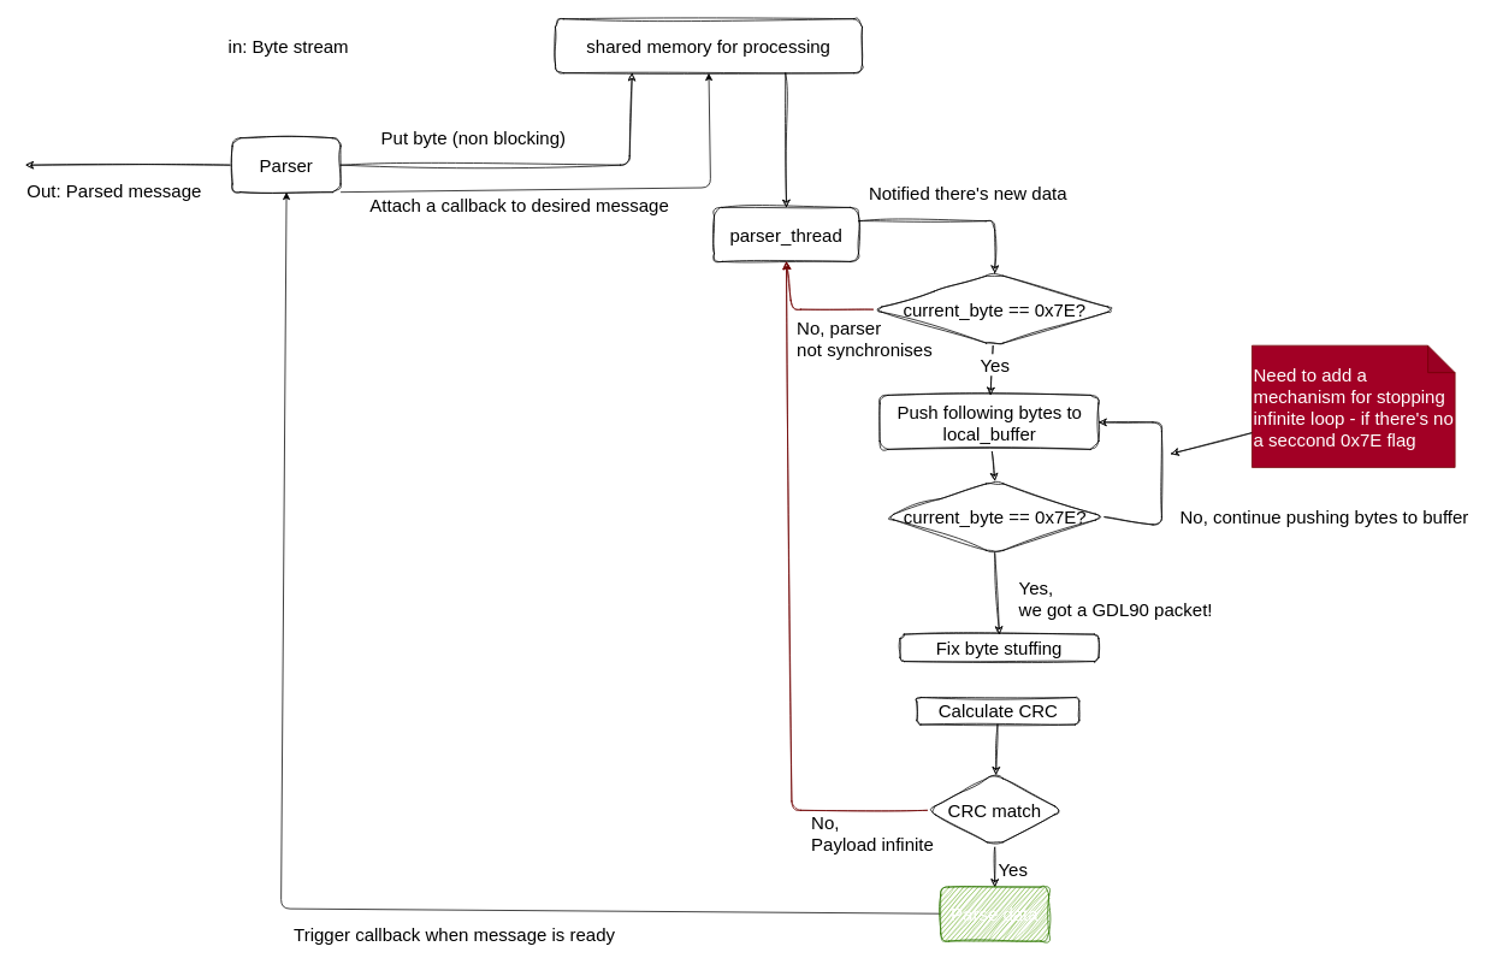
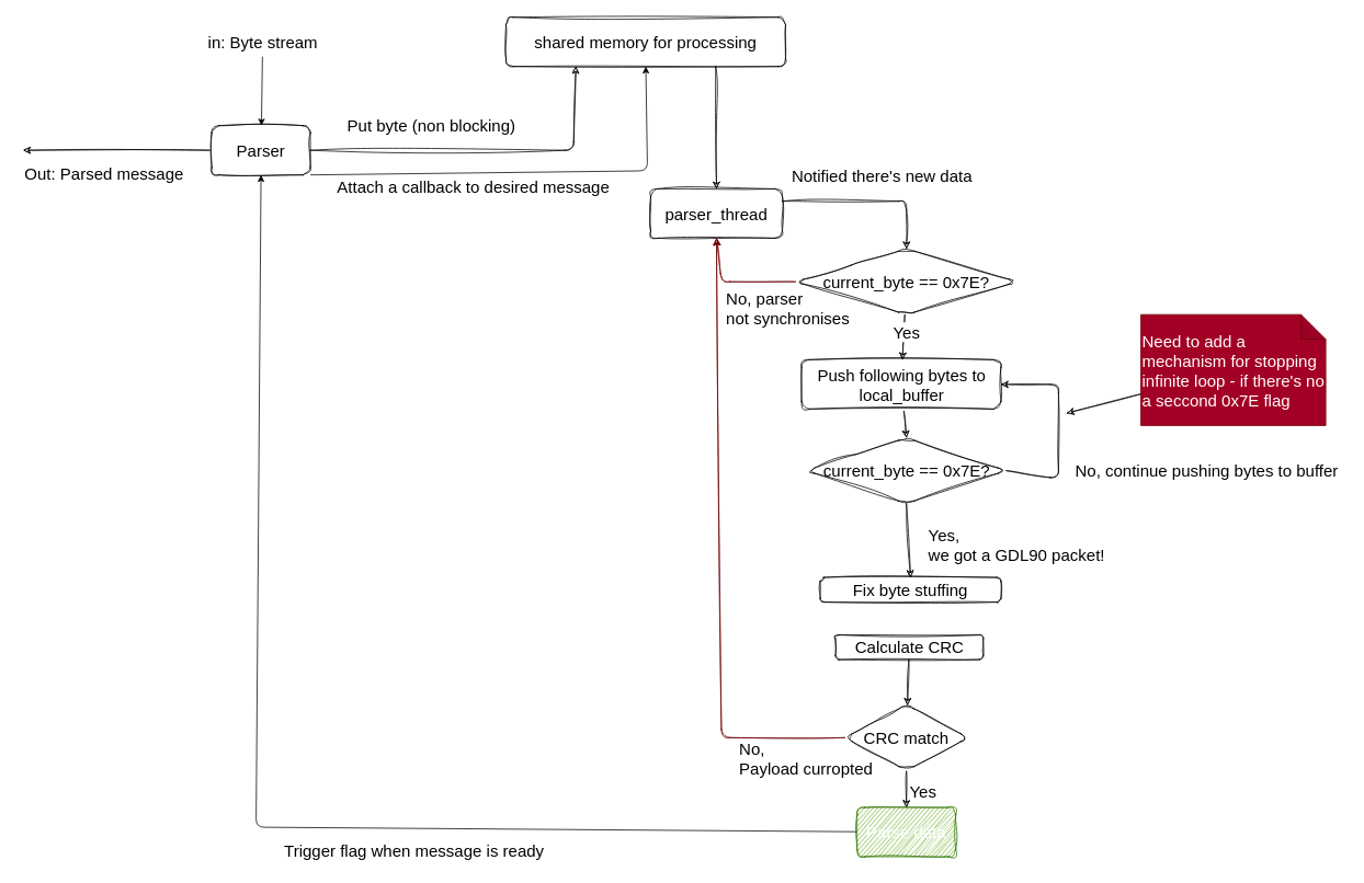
  <mxCell id="0" />
  <mxCell id="1" parent="0" />
  <mxCell id="2" style="edgeStyle=none;html=1;exitX=0.75;exitY=1;exitDx=0;exitDy=0;entryX=0.5;entryY=0;entryDx=0;entryDy=0;shadow=0;sketch=1;curveFitting=1;jiggle=2;fontSize=20;" parent="1" source="3" target="9" edge="1"><mxGeometry relative="1" as="geometry" /></mxCell>
  <mxCell id="3" value="shared memory for processing" style="rounded=1;whiteSpace=wrap;html=1;shadow=0;sketch=1;curveFitting=1;jiggle=2;fontSize=20;" parent="1" vertex="1"><mxGeometry x="615" y="20" width="340" height="60" as="geometry" /></mxCell>
  <mxCell id="4" style="edgeStyle=none;html=1;entryX=0.25;entryY=1;entryDx=0;entryDy=0;shadow=0;sketch=1;curveFitting=1;jiggle=2;fontSize=20;" parent="1" source="7" target="3" edge="1"><mxGeometry relative="1" as="geometry"><Array as="points"><mxPoint x="697" y="182" /></Array></mxGeometry></mxCell>
  <mxCell id="5" style="edgeStyle=none;html=1;shadow=0;sketch=1;curveFitting=1;jiggle=2;fontSize=20;" parent="1" source="7" edge="1"><mxGeometry relative="1" as="geometry"><mxPoint x="28" y="182" as="targetPoint" /></mxGeometry></mxCell>
  <mxCell id="6" style="edgeStyle=none;html=1;exitX=1;exitY=1;exitDx=0;exitDy=0;entryX=0.5;entryY=1;entryDx=0;entryDy=0;" edge="1" parent="1" source="7" target="3"><mxGeometry relative="1" as="geometry"><mxPoint x="589" y="1017" as="targetPoint" /><Array as="points"><mxPoint x="787" y="207" /></Array></mxGeometry></mxCell>
  <mxCell id="7" value="Parser" style="rounded=1;whiteSpace=wrap;html=1;shadow=0;sketch=1;curveFitting=1;jiggle=2;fontSize=20;" parent="1" vertex="1"><mxGeometry x="257" y="152" width="120" height="60" as="geometry" /></mxCell>
  <mxCell id="8" value="Put byte (non blocking)" style="text;html=1;align=center;verticalAlign=middle;resizable=0;points=[];autosize=1;strokeColor=none;fillColor=none;shadow=0;sketch=1;curveFitting=1;jiggle=2;fontSize=20;" parent="1" vertex="1"><mxGeometry x="409" y="132" width="230" height="40" as="geometry" /></mxCell>
  <mxCell id="9" value="parser_thread" style="rounded=1;whiteSpace=wrap;html=1;shadow=0;sketch=1;curveFitting=1;jiggle=2;fontSize=20;" parent="1" vertex="1"><mxGeometry x="791" y="229" width="160" height="60" as="geometry" /></mxCell>
+ <mxCell id="10" value="" style="edgeStyle=none;html=1;fontSize=20;" edge="1" parent="1" source="11" target="7"><mxGeometry relative="1" as="geometry"><mxPoint x="376" y="100" as="sourcePoint" /></mxGeometry></mxCell>
  <mxCell id="11" value="in: Byte stream" style="text;html=1;align=center;verticalAlign=middle;resizable=0;points=[];autosize=1;strokeColor=none;fillColor=none;shadow=0;sketch=1;curveFitting=1;jiggle=2;fontSize=20;" parent="1" vertex="1"><mxGeometry x="243" y="31" width="152" height="37" as="geometry" /></mxCell>
  <mxCell id="12" value="Out: Parsed message" style="text;html=1;align=center;verticalAlign=middle;resizable=0;points=[];autosize=1;strokeColor=none;fillColor=none;shadow=0;sketch=1;curveFitting=1;jiggle=2;fontSize=20;" parent="1" vertex="1"><mxGeometry x="20" y="191" width="212" height="37" as="geometry" /></mxCell>
  <mxCell id="13" style="edgeStyle=none;html=1;entryX=0.5;entryY=0;entryDx=0;entryDy=0;shadow=0;sketch=1;curveFitting=1;jiggle=2;exitX=1;exitY=0.25;exitDx=0;exitDy=0;fontSize=20;" parent="1" source="9" target="20" edge="1"><mxGeometry relative="1" as="geometry"><Array as="points"><mxPoint x="1102" y="244" /></Array></mxGeometry></mxCell>
  <mxCell id="14" value="Fix byte stuffing" style="rounded=1;whiteSpace=wrap;html=1;shadow=0;sketch=1;curveFitting=1;jiggle=2;fontSize=20;" parent="1" vertex="1"><mxGeometry x="997" y="702" width="220" height="30" as="geometry" /></mxCell>
  <mxCell id="15" value="" style="edgeStyle=none;sketch=1;html=1;shadow=0;fontSize=20;" parent="1" source="16" target="34" edge="1"><mxGeometry relative="1" as="geometry" /></mxCell>
  <mxCell id="16" value="Calculate CRC" style="rounded=1;whiteSpace=wrap;html=1;shadow=0;sketch=1;curveFitting=1;jiggle=2;fontSize=20;" parent="1" vertex="1"><mxGeometry x="1015.5" y="772" width="180" height="30" as="geometry" /></mxCell>
  <mxCell id="17" style="edgeStyle=none;sketch=1;html=1;shadow=0;entryX=0.5;entryY=1;entryDx=0;entryDy=0;exitX=0;exitY=0.5;exitDx=0;exitDy=0;fillColor=#a20025;strokeColor=#6F0000;fontSize=20;" parent="1" source="20" target="9" edge="1"><mxGeometry relative="1" as="geometry"><mxPoint x="957" y="282" as="targetPoint" /><Array as="points"><mxPoint x="877" y="342" /></Array></mxGeometry></mxCell>
  <mxCell id="18" value="" style="edgeStyle=none;sketch=1;html=1;shadow=0;fontSize=20;" parent="1" source="20" target="23" edge="1"><mxGeometry relative="1" as="geometry" /></mxCell>
  <mxCell id="19" value="Yes" style="edgeLabel;html=1;align=center;verticalAlign=middle;resizable=0;points=[];fontSize=20;" parent="18" vertex="1" connectable="0"><mxGeometry x="-0.248" y="3" relative="1" as="geometry"><mxPoint as="offset" /></mxGeometry></mxCell>
  <mxCell id="20" value="current_byte == 0x7E?" style="rhombus;whiteSpace=wrap;html=1;rounded=1;shadow=0;sketch=1;curveFitting=1;jiggle=2;fontSize=20;" parent="1" vertex="1"><mxGeometry x="967" y="302" width="270" height="80" as="geometry" /></mxCell>
  <mxCell id="21" value="No, parser&lt;br style=&quot;font-size: 20px;&quot;&gt;not synchronises" style="text;html=1;align=left;verticalAlign=middle;resizable=0;points=[];autosize=1;strokeColor=none;fillColor=none;fontSize=20;" parent="1" vertex="1"><mxGeometry x="881" y="344" width="170" height="60" as="geometry" /></mxCell>
  <mxCell id="22" value="" style="edgeStyle=none;sketch=1;html=1;shadow=0;entryX=0.5;entryY=0;entryDx=0;entryDy=0;fontSize=20;" parent="1" source="23" target="26" edge="1"><mxGeometry relative="1" as="geometry"><mxPoint x="1042" y="567" as="targetPoint" /></mxGeometry></mxCell>
  <mxCell id="23" value="Push following bytes to local_buffer" style="whiteSpace=wrap;html=1;rounded=1;shadow=0;sketch=1;curveFitting=1;jiggle=2;fontSize=20;" parent="1" vertex="1"><mxGeometry x="974.5" y="437" width="242.5" height="60" as="geometry" /></mxCell>
  <mxCell id="24" style="edgeStyle=none;sketch=1;html=1;entryX=1;entryY=0.5;entryDx=0;entryDy=0;shadow=0;fontSize=20;exitX=1;exitY=0.5;exitDx=0;exitDy=0;" parent="1" source="26" target="23" edge="1"><mxGeometry relative="1" as="geometry"><Array as="points"><mxPoint x="1287" y="582" /><mxPoint x="1287" y="467" /></Array></mxGeometry></mxCell>
  <mxCell id="25" style="edgeStyle=none;sketch=1;html=1;entryX=0.5;entryY=0;entryDx=0;entryDy=0;shadow=0;fontSize=20;exitX=0.5;exitY=1;exitDx=0;exitDy=0;" parent="1" source="26" target="14" edge="1"><mxGeometry relative="1" as="geometry"><mxPoint x="1105.998" y="621.836" as="sourcePoint" /></mxGeometry></mxCell>
  <mxCell id="26" value="current_byte == 0x7E?" style="rhombus;whiteSpace=wrap;html=1;rounded=1;shadow=0;sketch=1;curveFitting=1;jiggle=2;fontSize=20;" parent="1" vertex="1"><mxGeometry x="980.5" y="532" width="243" height="80" as="geometry" /></mxCell>
  <mxCell id="27" value="No, continue pushing bytes to buffer" style="text;html=1;align=center;verticalAlign=middle;resizable=0;points=[];autosize=1;strokeColor=none;fillColor=none;fontSize=20;" parent="1" vertex="1"><mxGeometry x="1297" y="552" width="340" height="40" as="geometry" /></mxCell>
  <mxCell id="28" value="Notified there's new data" style="text;html=1;align=center;verticalAlign=middle;resizable=0;points=[];autosize=1;strokeColor=none;fillColor=none;fontSize=20;" parent="1" vertex="1"><mxGeometry x="952" y="193" width="240" height="40" as="geometry" /></mxCell>
  <mxCell id="29" style="edgeStyle=none;sketch=1;html=1;shadow=0;fontSize=20;" parent="1" source="30" edge="1"><mxGeometry relative="1" as="geometry"><mxPoint x="1297" y="502" as="targetPoint" /></mxGeometry></mxCell>
  <mxCell id="30" value="Need to add a mechanism for stopping infinite loop - if there's no a seccond 0x7E flag" style="shape=note;whiteSpace=wrap;html=1;backgroundOutline=1;darkOpacity=0.05;rounded=1;shadow=0;fillColor=#a20025;fontColor=#ffffff;strokeColor=#6F0000;align=left;fontSize=20;" parent="1" vertex="1"><mxGeometry x="1387" y="382" width="225" height="135" as="geometry" /></mxCell>
  <mxCell id="31" value="Yes,&lt;br style=&quot;font-size: 20px;&quot;&gt;we got a GDL90 packet!" style="text;html=1;align=left;verticalAlign=middle;resizable=0;points=[];autosize=1;strokeColor=none;fillColor=none;fontSize=20;" parent="1" vertex="1"><mxGeometry x="1127" y="632" width="240" height="60" as="geometry" /></mxCell>
  <mxCell id="32" style="edgeStyle=none;sketch=1;html=1;shadow=0;entryX=0.5;entryY=1;entryDx=0;entryDy=0;fillColor=#a20025;strokeColor=#6F0000;fontSize=20;" parent="1" source="34" target="9" edge="1"><mxGeometry relative="1" as="geometry"><mxPoint x="867" y="272" as="targetPoint" /><Array as="points"><mxPoint x="877" y="897" /></Array></mxGeometry></mxCell>
  <mxCell id="33" value="" style="edgeStyle=none;sketch=1;html=1;shadow=0;fontSize=20;" parent="1" source="34" target="37" edge="1"><mxGeometry relative="1" as="geometry" /></mxCell>
  <mxCell id="34" value="CRC match" style="rhombus;whiteSpace=wrap;html=1;rounded=1;shadow=0;sketch=1;curveFitting=1;jiggle=2;fontSize=20;" parent="1" vertex="1"><mxGeometry x="1027" y="857" width="150" height="80" as="geometry" /></mxCell>
- <mxCell id="35" value="No,&lt;br style=&quot;font-size: 20px;&quot;&gt;Payload infinite" style="text;html=1;align=left;verticalAlign=middle;resizable=0;points=[];autosize=1;strokeColor=none;fillColor=none;fontSize=20;" parent="1" vertex="1"><mxGeometry x="897" y="892" width="190" height="60" as="geometry" /></mxCell>
+ <mxCell id="35" value="No,&lt;br style=&quot;font-size: 20px;&quot;&gt;Payload curropted" style="text;html=1;align=left;verticalAlign=middle;resizable=0;points=[];autosize=1;strokeColor=none;fillColor=none;fontSize=20;" parent="1" vertex="1"><mxGeometry x="897" y="892" width="190" height="60" as="geometry" /></mxCell>
  <mxCell id="36" style="edgeStyle=none;html=1;entryX=0.5;entryY=1;entryDx=0;entryDy=0;fontSize=20;" edge="1" parent="1" source="37" target="7"><mxGeometry relative="1" as="geometry"><Array as="points"><mxPoint x="311" y="1006" /></Array></mxGeometry></mxCell>
  <mxCell id="37" value="Parse data" style="whiteSpace=wrap;html=1;rounded=1;shadow=0;sketch=1;curveFitting=1;jiggle=2;fillColor=#60a917;fontColor=#ffffff;strokeColor=#2D7600;fontSize=20;" parent="1" vertex="1"><mxGeometry x="1042" y="982" width="120" height="60" as="geometry" /></mxCell>
  <mxCell id="38" value="Yes" style="text;html=1;align=center;verticalAlign=middle;resizable=0;points=[];autosize=1;strokeColor=none;fillColor=none;fontSize=20;rounded=1;shadow=0;" parent="1" vertex="1"><mxGeometry x="1092" y="942" width="60" height="40" as="geometry" /></mxCell>
  <mxCell id="39" value="&lt;font style=&quot;font-size: 20px;&quot;&gt;Attach a callback to desired message&lt;/font&gt;" style="text;html=1;align=center;verticalAlign=middle;resizable=0;points=[];autosize=1;strokeColor=none;fillColor=none;" vertex="1" parent="1"><mxGeometry x="400" y="207" width="350" height="37" as="geometry" /></mxCell>
- <mxCell id="40" value="Trigger callback when message is ready" style="text;html=1;align=center;verticalAlign=middle;resizable=0;points=[];autosize=1;strokeColor=none;fillColor=none;fontSize=20;" vertex="1" parent="1"><mxGeometry x="315" y="1015" width="375" height="37" as="geometry" /></mxCell>
+ <mxCell id="40" value="Trigger flag when message is ready" style="text;html=1;align=center;verticalAlign=middle;resizable=0;points=[];autosize=1;strokeColor=none;fillColor=none;fontSize=20;" vertex="1" parent="1"><mxGeometry x="315" y="1015" width="375" height="37" as="geometry" /></mxCell>
